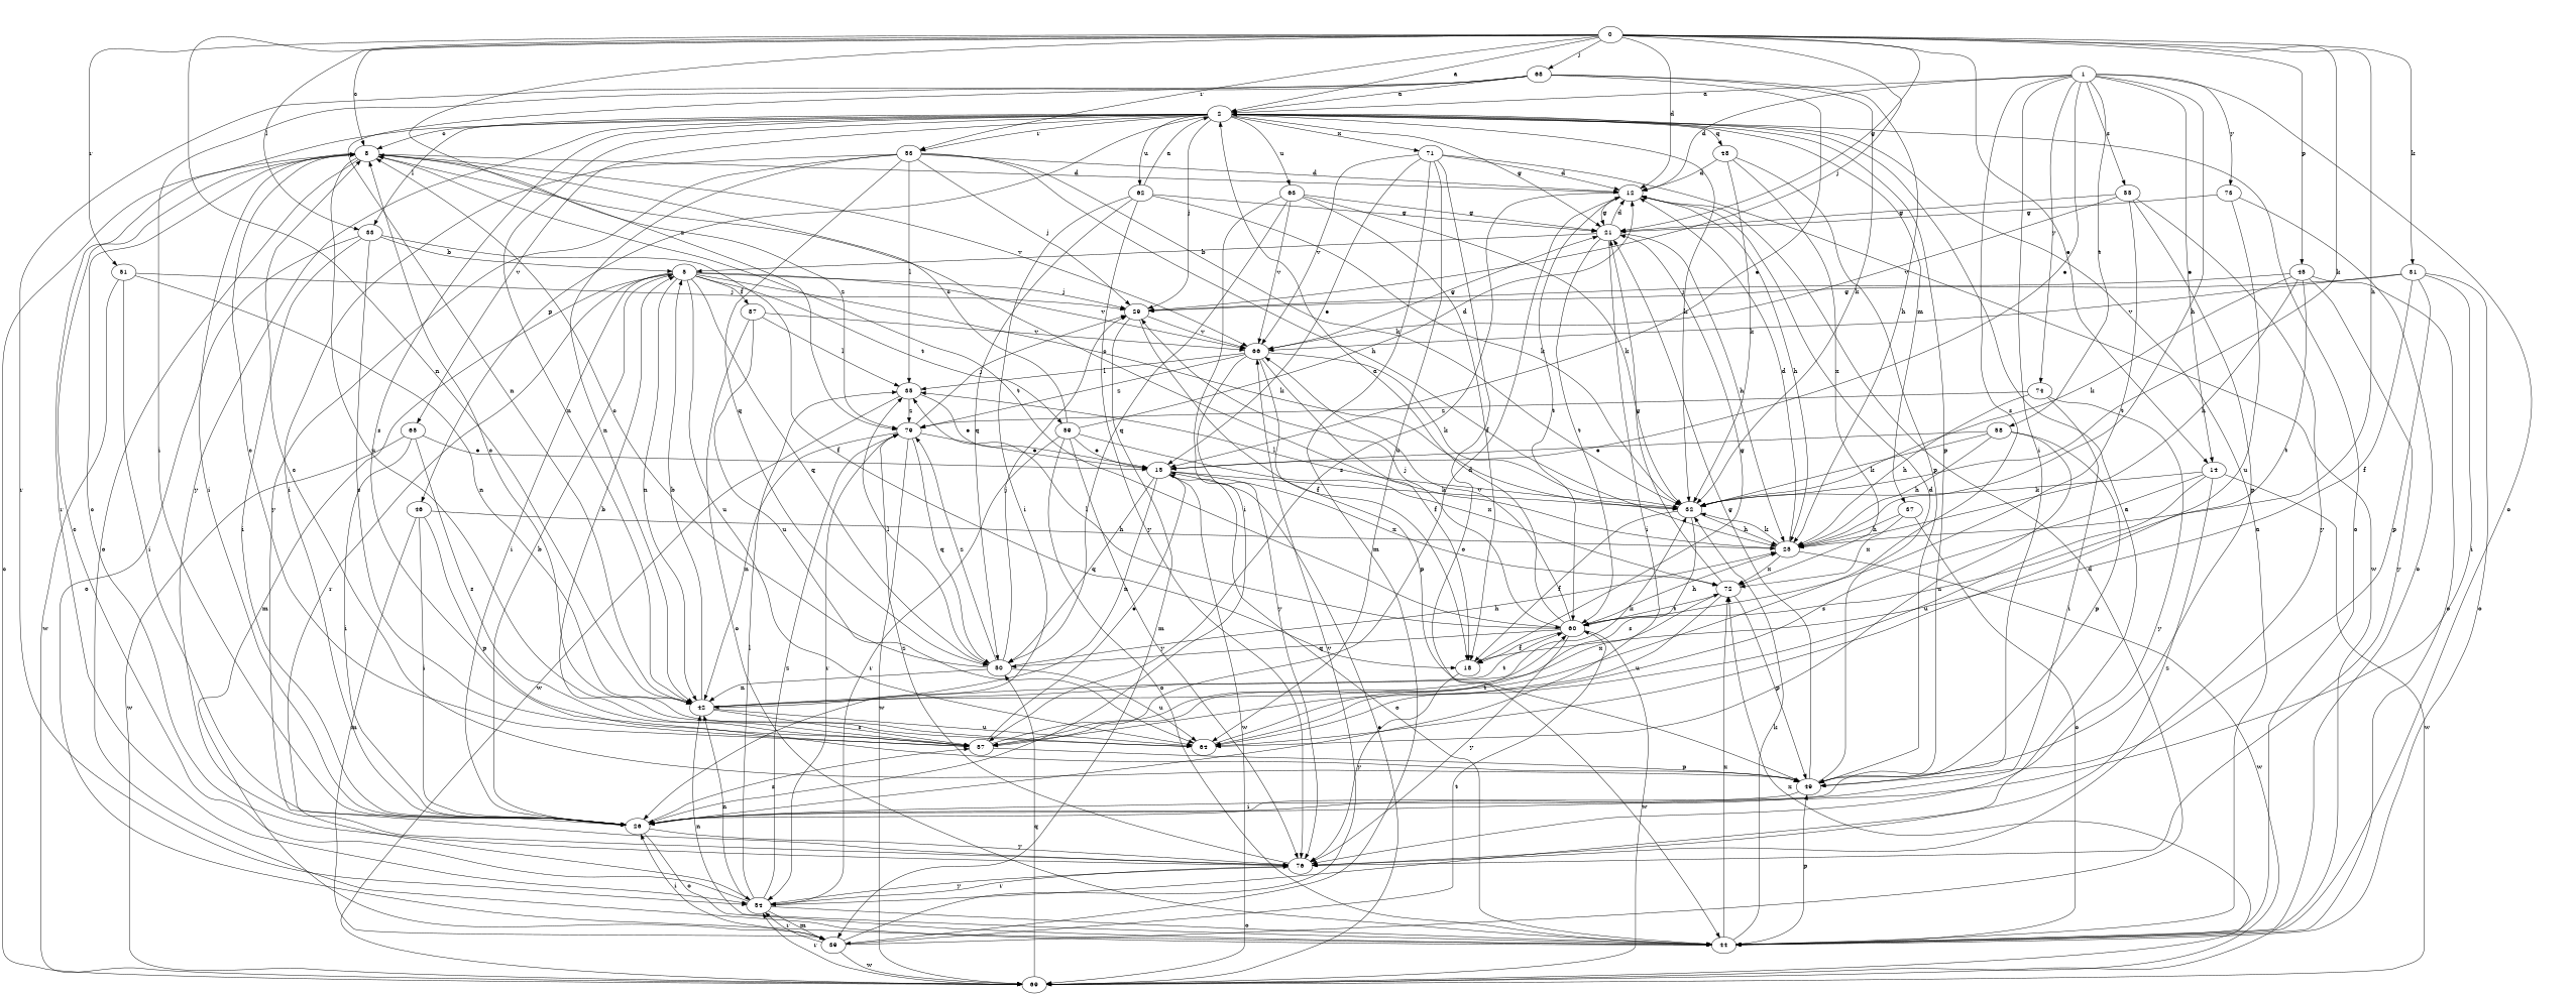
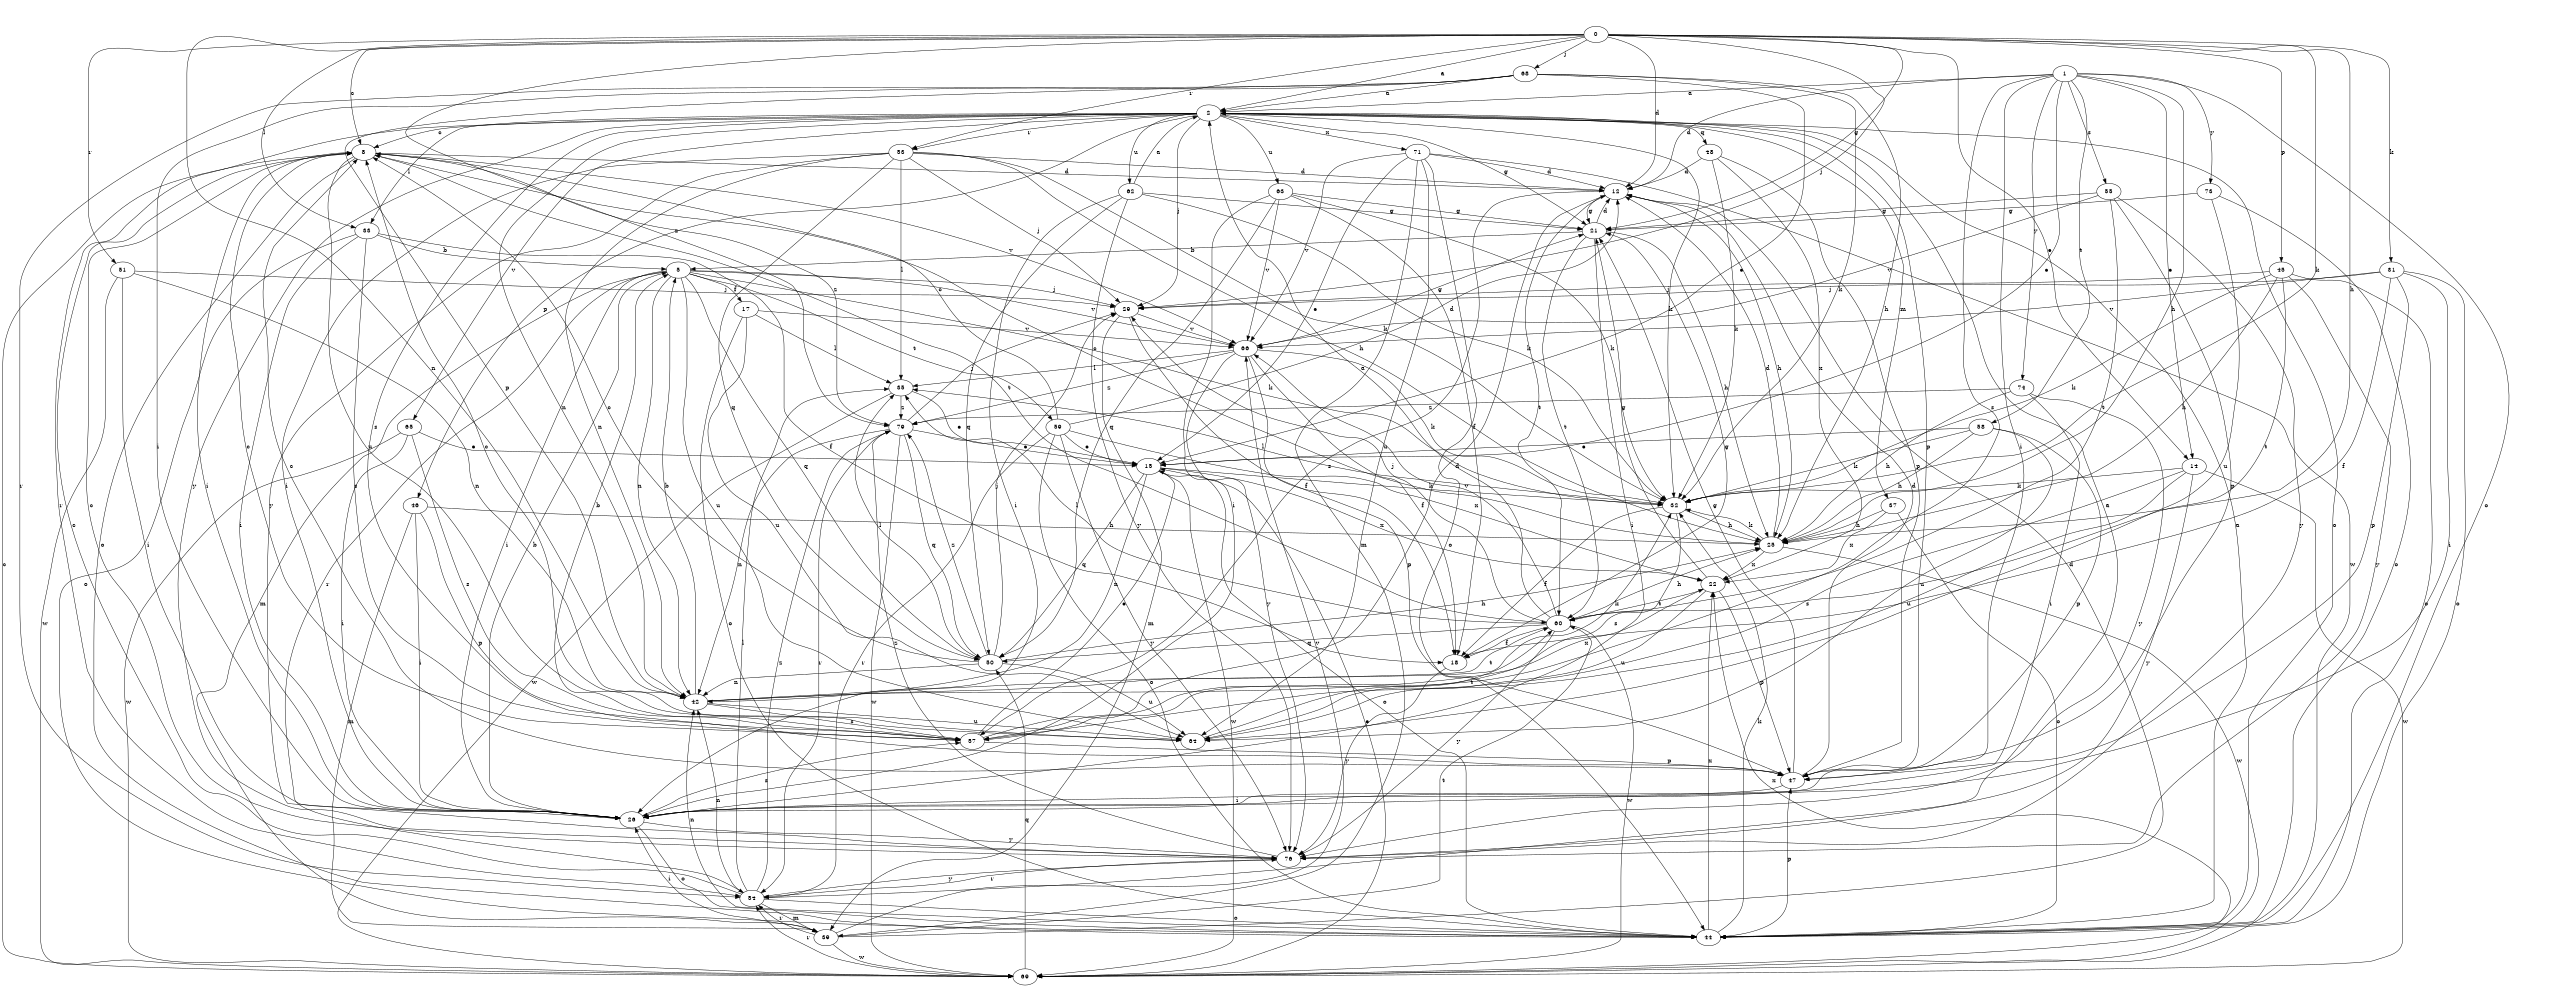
  strict digraph {
    0
    2
    8
    12
    14
    21
    25
    29
    31
    32
    33
    42
    45
    51
    53
    68
    79
    44
    57
    37
    46
-   47 [label=49]
+   47
    48
    54
    62
    63
    65
    71
    76
    26
    64
    66
    60
    69
    5
-   72
+   72 [label=22]
    39
    18
    35
    50
    15
    1
    55
    58
    73
    74
-   17 [label=87]
+   17
    59
    0 -> 2 [label=a]
    0 -> 8 [label=c]
    0 -> 12 [label=d]
    0 -> 14 [label=e]
    0 -> 21 [label=g]
    0 -> 25 [label=h]
    0 -> 29 [label=j]
    0 -> 31 [label=k]
    0 -> 32 [label=k]
    0 -> 33 [label=l]
    0 -> 42 [label=n]
    0 -> 45 [label=p]
    0 -> 51 [label=r]
    0 -> 53 [label=r]
    0 -> 68 [label=j]
    0 -> 79 [label=z]
    2 -> 8 [label=c]
    2 -> 21 [label=g]
    2 -> 29 [label=j]
    2 -> 32 [label=k]
    2 -> 33 [label=l]
    2 -> 42 [label=n]
    2 -> 53 [label=r]
    2 -> 44 [label=o]
    2 -> 57 [label=s]
    2 -> 37 [label=m]
    2 -> 46 [label=p]
    2 -> 47 [label=p]
    2 -> 48 [label=q]
    2 -> 54 [label=r]
    2 -> 62 [label=u]
    2 -> 63 [label=u]
    2 -> 65 [label=v]
    2 -> 71 [label=x]
    2 -> 76 [label=y]
    8 -> 12 [label=d]
    8 -> 79 [label=z]
    8 -> 44 [label=o]
    8 -> 26 [label=i]
    8 -> 64 [label=u]
    8 -> 66 [label=v]
    8 -> 60 [label=t]
    12 -> 21 [label=g]
    12 -> 25 [label=h]
    12 -> 57 [label=s]
    12 -> 60 [label=t]
    14 -> 32 [label=k]
    14 -> 57 [label=s]
-   14 -> 76 [label=z]
+   14 -> 76 [label=y]
    14 -> 64 [label=u]
    14 -> 69 [label=w]
    21 -> 12 [label=d]
    21 -> 25 [label=h]
    21 -> 26 [label=i]
    21 -> 60 [label=t]
    21 -> 5 [label=b]
    25 -> 8 [label=c]
    25 -> 12 [label=d]
    25 -> 32 [label=k]
    25 -> 69 [label=w]
    25 -> 72 [label=x]
    29 -> 66 [label=v]
    29 -> 39 [label=m]
    29 -> 18 [label=f]
-   31 -> 29 [label=g]
+   31 -> 29 [label=j]
    31 -> 44 [label=o]
    31 -> 47 [label=p]
    31 -> 26 [label=i]
    31 -> 66 [label=v]
    31 -> 18 [label=f]
    32 -> 25 [label=h]
    32 -> 57 [label=s]
    32 -> 18 [label=f]
    32 -> 35 [label=l]
    33 -> 44 [label=o]
    33 -> 57 [label=s]
    33 -> 26 [label=i]
    33 -> 5 [label=b]
    33 -> 18 [label=f]
    42 -> 32 [label=k]
    42 -> 57 [label=s]
    42 -> 64 [label=u]
    42 -> 60 [label=t]
    42 -> 5 [label=b]
    42 -> 72 [label=x]
    45 -> 25 [label=h]
    45 -> 29 [label=j]
    45 -> 32 [label=k]
    45 -> 44 [label=o]
    45 -> 76 [label=y]
    45 -> 60 [label=t]
    51 -> 29 [label=j]
    51 -> 42 [label=n]
    51 -> 26 [label=i]
    51 -> 69 [label=w]
    53 -> 12 [label=d]
    53 -> 25 [label=h]
    53 -> 29 [label=j]
    53 -> 32 [label=k]
    53 -> 42 [label=n]
    53 -> 76 [label=y]
    53 -> 26 [label=i]
    53 -> 35 [label=l]
    53 -> 50 [label=q]
    68 -> 2 [label=a]
    68 -> 25 [label=h]
    68 -> 32 [label=k]
-   68 -> 42 [label=n]
+   68 -> 42 [label=p]
    68 -> 54 [label=r]
    68 -> 26 [label=i]
    68 -> 15 [label=e]
    79 -> 29 [label=j]
    79 -> 42 [label=n]
    79 -> 54 [label=r]
    79 -> 69 [label=w]
    79 -> 50 [label=q]
    79 -> 15 [label=e]
    44 -> 2 [label=a]
    44 -> 32 [label=k]
    44 -> 42 [label=n]
    44 -> 47 [label=p]
    44 -> 72 [label=x]
    57 -> 8 [label=c]
    57 -> 12 [label=d]
    57 -> 47 [label=p]
    57 -> 5 [label=b]
    57 -> 15 [label=e]
    37 -> 25 [label=h]
    37 -> 44 [label=o]
    37 -> 72 [label=x]
    46 -> 25 [label=h]
    46 -> 47 [label=p]
    46 -> 26 [label=i]
    46 -> 39 [label=m]
    47 -> 8 [label=c]
    47 -> 12 [label=d]
    47 -> 21 [label=g]
    47 -> 26 [label=i]
    48 -> 12 [label=d]
    48 -> 32 [label=k]
    48 -> 47 [label=p]
    48 -> 72 [label=x]
    54 -> 2 [label=a]
    54 -> 8 [label=c]
    54 -> 42 [label=n]
    54 -> 79 [label=z]
    54 -> 44 [label=o]
    54 -> 76 [label=y]
    54 -> 39 [label=m]
    54 -> 35 [label=l]
    62 -> 2 [label=a]
    62 -> 21 [label=g]
    62 -> 32 [label=k]
    62 -> 76 [label=y]
    62 -> 26 [label=i]
    62 -> 50 [label=q]
    63 -> 21 [label=g]
    63 -> 32 [label=k]
    63 -> 26 [label=i]
    63 -> 66 [label=v]
    63 -> 18 [label=f]
    63 -> 50 [label=q]
    65 -> 57 [label=s]
    65 -> 26 [label=i]
    65 -> 69 [label=w]
    65 -> 15 [label=e]
    71 -> 12 [label=d]
    71 -> 44 [label=o]
    71 -> 64 [label=u]
    71 -> 66 [label=v]
    71 -> 69 [label=w]
    71 -> 39 [label=m]
    71 -> 15 [label=e]
    76 -> 8 [label=c]
    76 -> 79 [label=z]
    76 -> 54 [label=r]
    26 -> 44 [label=o]
    26 -> 57 [label=s]
    26 -> 76 [label=y]
    26 -> 5 [label=b]
    64 -> 8 [label=c]
    64 -> 60 [label=t]
    66 -> 21 [label=g]
    66 -> 32 [label=k]
    66 -> 79 [label=z]
    66 -> 47 [label=p]
    66 -> 76 [label=y]
    66 -> 18 [label=f]
    66 -> 35 [label=l]
    60 -> 2 [label=a]
    60 -> 25 [label=h]
    60 -> 29 [label=j]
    60 -> 76 [label=y]
    60 -> 66 [label=v]
    60 -> 69 [label=w]
    60 -> 18 [label=f]
    60 -> 35 [label=l]
    60 -> 50 [label=q]
    69 -> 8 [label=c]
    69 -> 54 [label=r]
    69 -> 72 [label=x]
    69 -> 50 [label=q]
    69 -> 15 [label=e]
    5 -> 29 [label=j]
    5 -> 32 [label=k]
    5 -> 42 [label=n]
    5 -> 54 [label=r]
    5 -> 26 [label=i]
    5 -> 64 [label=u]
    5 -> 66 [label=v]
    5 -> 39 [label=m]
    5 -> 50 [label=q]
    5 -> 17 [label=f]
    5 -> 59 [label=t]
    72 -> 21 [label=g]
    72 -> 47 [label=p]
    72 -> 64 [label=u]
    72 -> 60 [label=t]
    39 -> 12 [label=d]
    39 -> 54 [label=r]
    39 -> 26 [label=i]
    39 -> 66 [label=v]
    39 -> 60 [label=t]
    39 -> 69 [label=w]
    18 -> 21 [label=g]
    18 -> 76 [label=y]
    35 -> 79 [label=z]
    35 -> 69 [label=w]
    35 -> 15 [label=e]
    50 -> 8 [label=c]
    50 -> 25 [label=h]
    50 -> 29 [label=j]
    50 -> 42 [label=n]
    50 -> 79 [label=z]
    50 -> 64 [label=u]
    50 -> 35 [label=l]
    15 -> 32 [label=k]
    15 -> 42 [label=n]
    15 -> 44 [label=o]
    15 -> 69 [label=w]
    15 -> 72 [label=x]
    15 -> 50 [label=q]
    1 -> 2 [label=a]
    1 -> 12 [label=d]
    1 -> 14 [label=e]
    1 -> 25 [label=h]
    1 -> 44 [label=o]
    1 -> 57 [label=s]
    1 -> 26 [label=i]
    1 -> 15 [label=e]
    1 -> 55 [label=s]
    1 -> 58 [label=t]
    1 -> 73 [label=y]
    1 -> 74 [label=y]
    55 -> 21 [label=g]
    55 -> 47 [label=p]
    55 -> 76 [label=y]
    55 -> 66 [label=v]
    55 -> 60 [label=t]
    58 -> 25 [label=h]
    58 -> 32 [label=k]
    58 -> 47 [label=p]
    58 -> 64 [label=u]
    58 -> 15 [label=e]
    73 -> 21 [label=g]
    73 -> 44 [label=o]
    73 -> 64 [label=u]
    74 -> 25 [label=h]
    74 -> 79 [label=z]
    74 -> 76 [label=y]
    74 -> 26 [label=i]
    17 -> 44 [label=o]
    17 -> 64 [label=u]
    17 -> 66 [label=v]
    17 -> 35 [label=l]
    59 -> 8 [label=c]
    59 -> 12 [label=d]
    59 -> 44 [label=o]
    59 -> 54 [label=r]
    59 -> 76 [label=y]
    59 -> 72 [label=x]
    59 -> 15 [label=e]
  }
